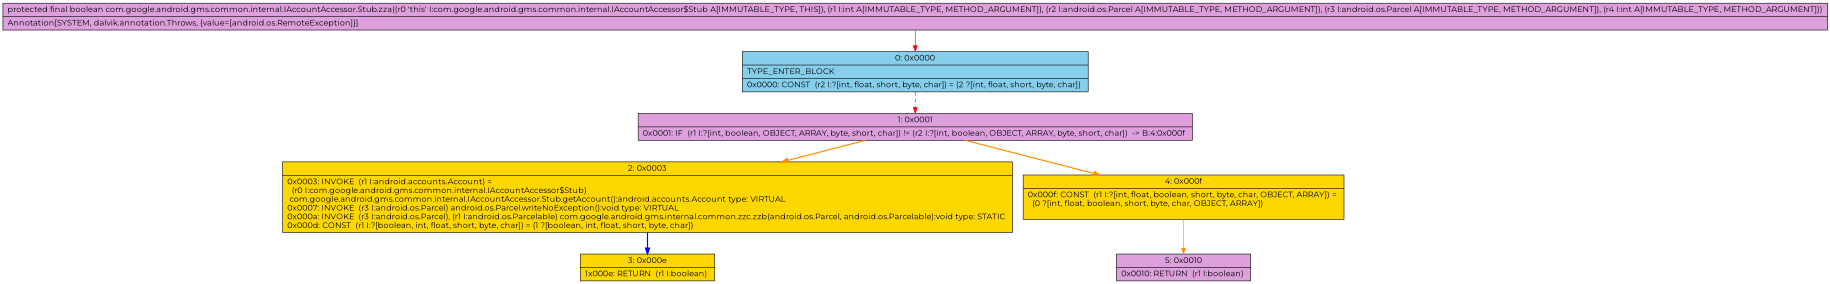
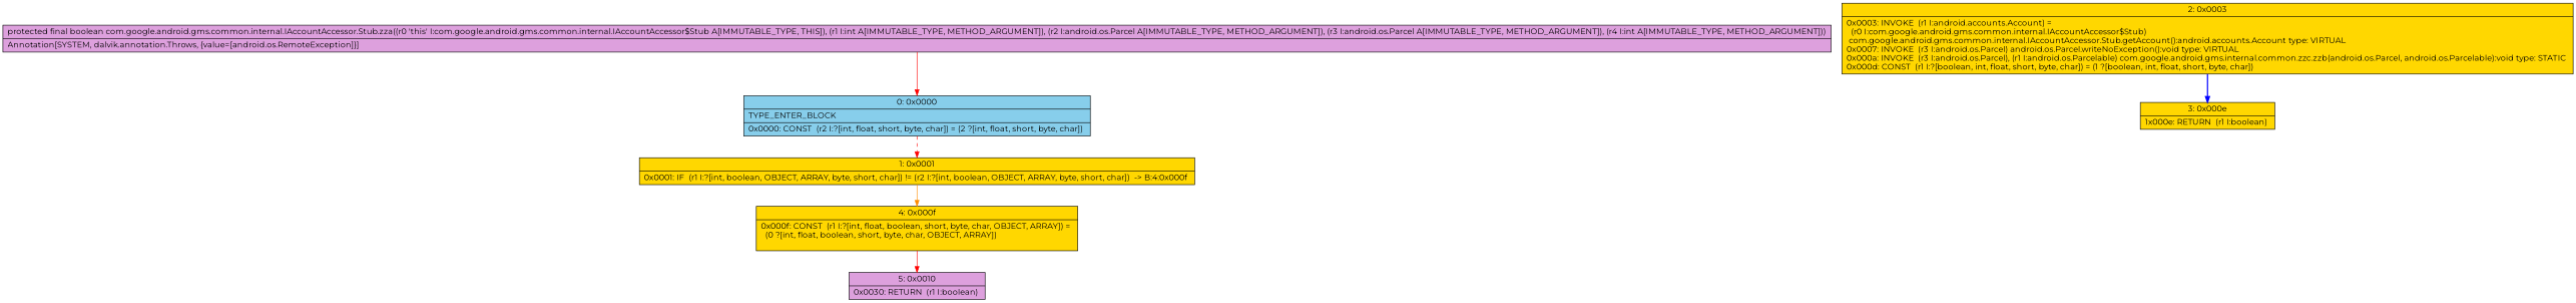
  digraph {
    fontname=Montserrat
    node [fillcolor=plum fontname=Montserrat shape=record style=filled]
    edge [color=darkorange fontname=Montserrat style=solid]
    n1 [fillcolor=skyblue label="{0\:\ 0x0000|TYPE_ENTER_BLOCK\l|0x0000: CONST  (r2 I:?[int, float, short, byte, char]) = (2 ?[int, float, short, byte, char]) \l}"]
-   n2 [label="{1\:\ 0x0001|0x0001: IF  (r1 I:?[int, boolean, OBJECT, ARRAY, byte, short, char]) != (r2 I:?[int, boolean, OBJECT, ARRAY, byte, short, char])  \-\> B:4:0x000f \l}"]
+   n2 [fillcolor=gold label="{1\:\ 0x0001|0x0001: IF  (r1 I:?[int, boolean, OBJECT, ARRAY, byte, short, char]) != (r2 I:?[int, boolean, OBJECT, ARRAY, byte, short, char])  \-\> B:4:0x000f \l}"]
    n3 [fillcolor=gold label="{2\:\ 0x0003|0x0003: INVOKE  (r1 I:android.accounts.Account) = \l  (r0 I:com.google.android.gms.common.internal.IAccountAccessor$Stub)\l com.google.android.gms.common.internal.IAccountAccessor.Stub.getAccount():android.accounts.Account type: VIRTUAL \l0x0007: INVOKE  (r3 I:android.os.Parcel) android.os.Parcel.writeNoException():void type: VIRTUAL \l0x000a: INVOKE  (r3 I:android.os.Parcel), (r1 I:android.os.Parcelable) com.google.android.gms.internal.common.zzc.zzb(android.os.Parcel, android.os.Parcelable):void type: STATIC \l0x000d: CONST  (r1 I:?[boolean, int, float, short, byte, char]) = (1 ?[boolean, int, float, short, byte, char]) \l}"]
    n4 [fillcolor=gold label="{4\:\ 0x000f|0x000f: CONST  (r1 I:?[int, float, boolean, short, byte, char, OBJECT, ARRAY]) = \l  (0 ?[int, float, boolean, short, byte, char, OBJECT, ARRAY])\l \l}"]
    n5 [fillcolor=gold label="{3\:\ 0x000e|1x000e: RETURN  (r1 I:boolean) \l}"]
-   n6 [label="{5\:\ 0x0010|0x0010: RETURN  (r1 I:boolean) \l}"]
+   n6 [label="{5\:\ 0x0010|0x0030: RETURN  (r1 I:boolean) \l}"]
    n7 [label="{protected final boolean com.google.android.gms.common.internal.IAccountAccessor.Stub.zza((r0 'this' I:com.google.android.gms.common.internal.IAccountAccessor$Stub A[IMMUTABLE_TYPE, THIS]), (r1 I:int A[IMMUTABLE_TYPE, METHOD_ARGUMENT]), (r2 I:android.os.Parcel A[IMMUTABLE_TYPE, METHOD_ARGUMENT]), (r3 I:android.os.Parcel A[IMMUTABLE_TYPE, METHOD_ARGUMENT]), (r4 I:int A[IMMUTABLE_TYPE, METHOD_ARGUMENT]))  | Annotation[SYSTEM, dalvik.annotation.Throws, \{value=[android.os.RemoteException]\}]\l}"]
    n1 -> n2 [color=red style=dashed]
-   n2 -> n3 [style=bold]
-   n2 -> n4 [style=bold]
+   n2 -> n4
    n3 -> n5 [color=blue style=bold]
-   n4 -> n6
+   n4 -> n6 [color=red]
    n7 -> n1 [color=red]
  }
